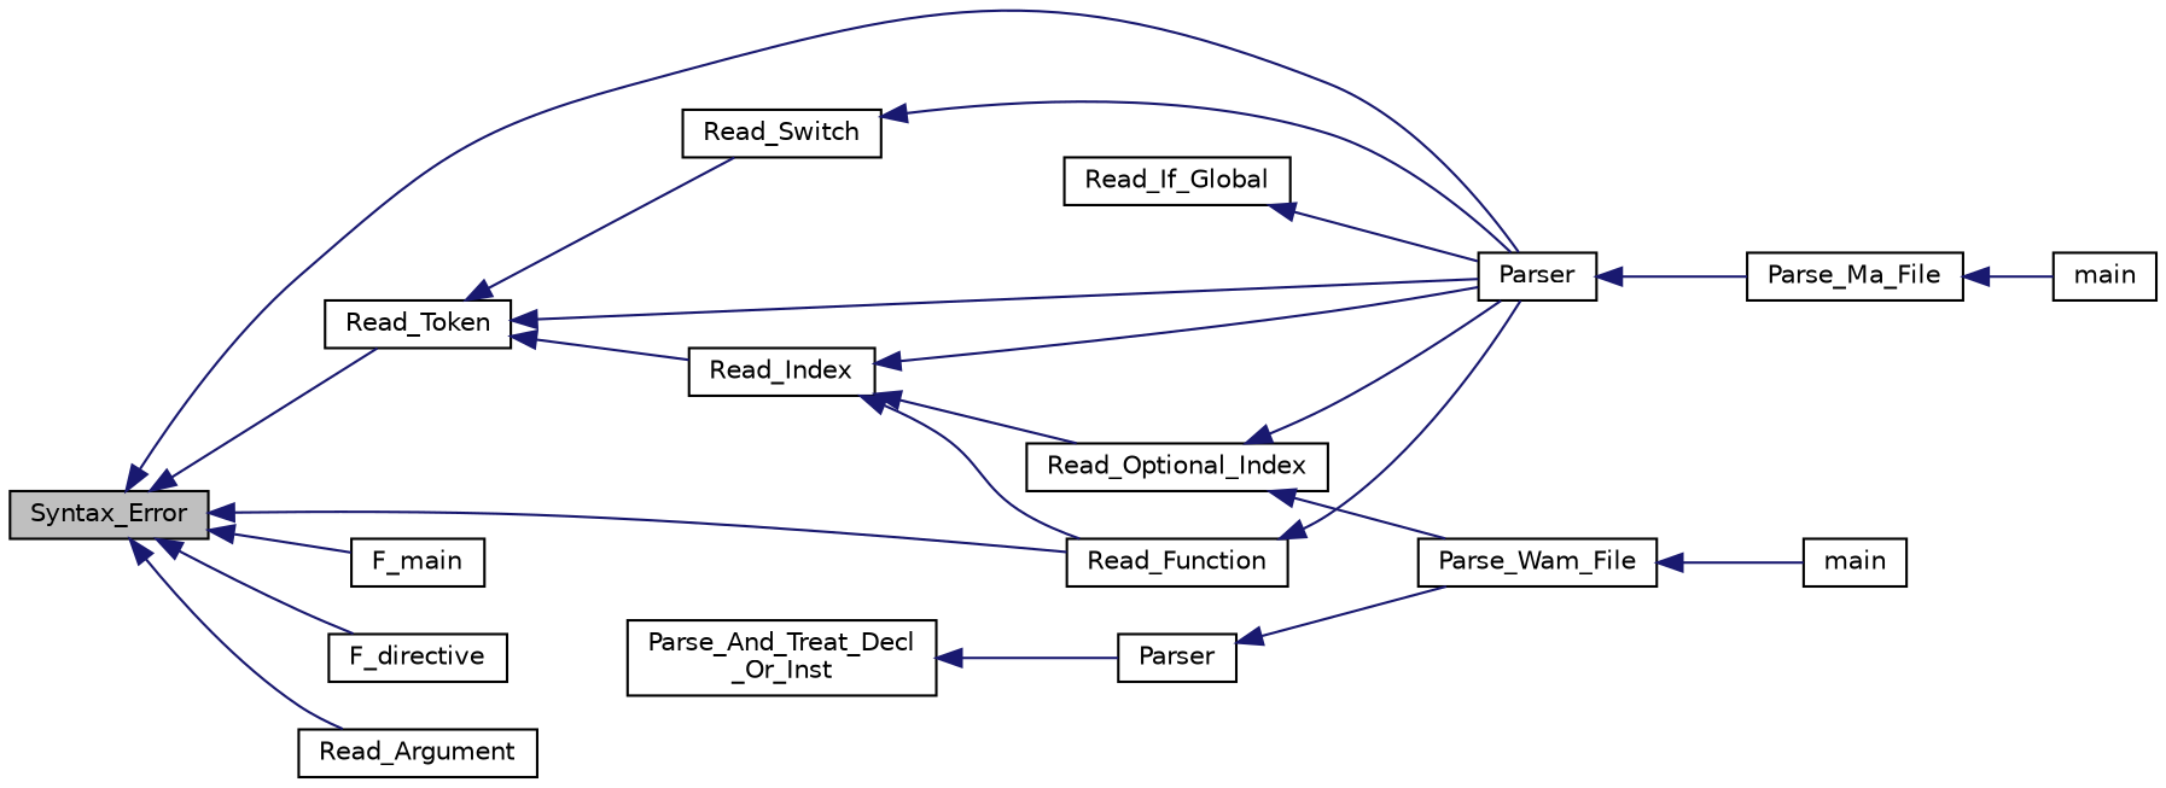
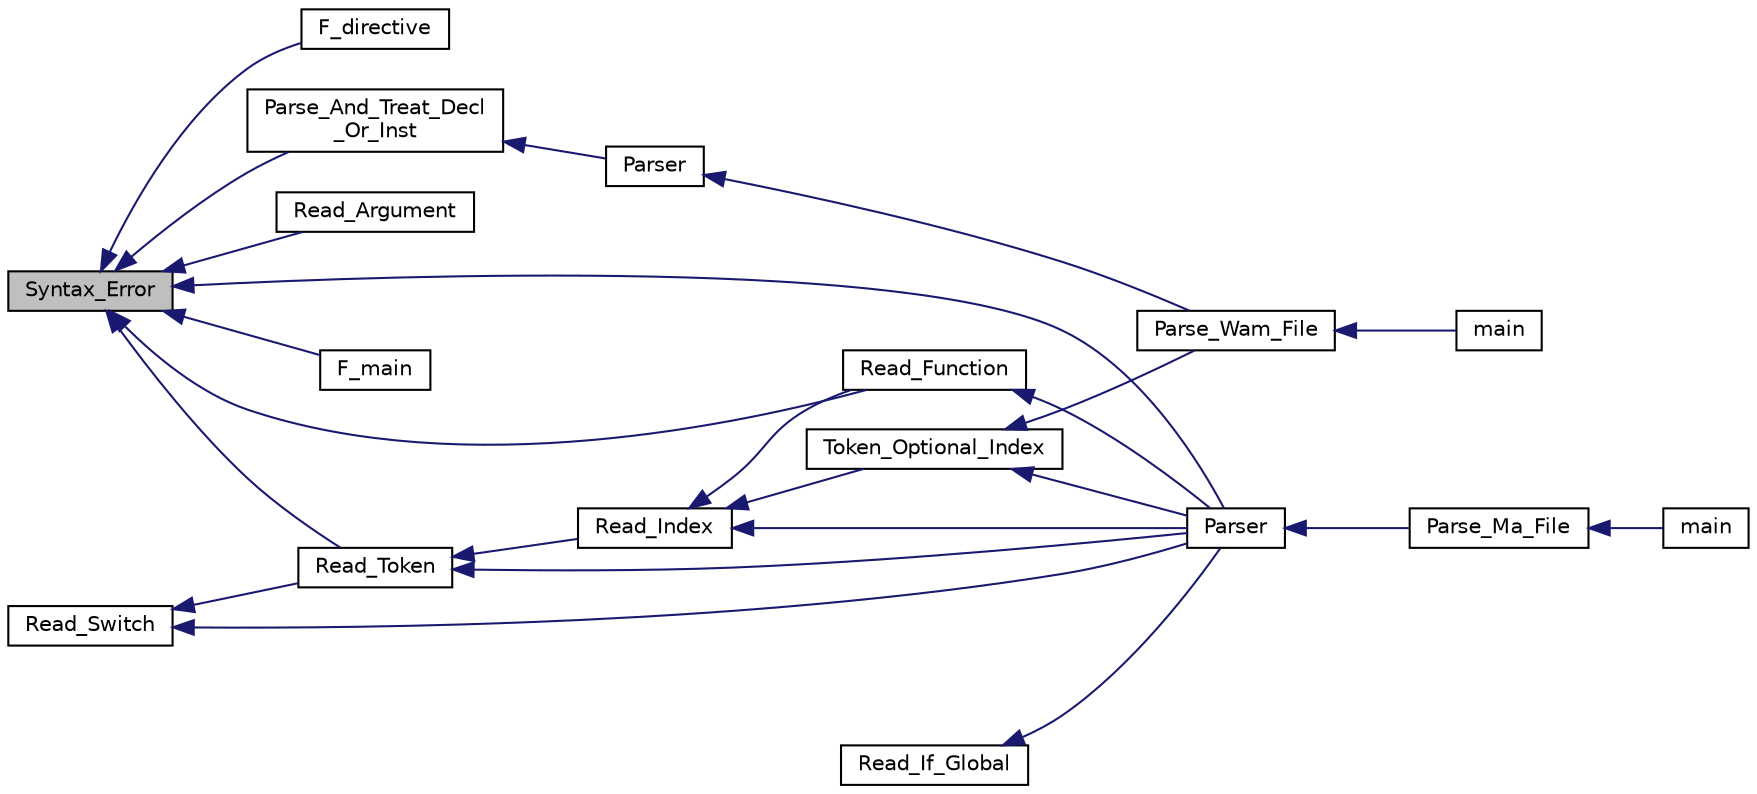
  digraph {
    rankdir=LR
    node [color=black fillcolor=white fontname=Helvetica fontsize=10 shape=record style=filled]
    edge [color=midnightblue dir=back fontname=Helvetica fontsize=10 labelfontname=Helvetica labelfontsize=10 style=solid]
    n1 [fillcolor=grey75 fontcolor=black height=0.2 label=Syntax_Error width=0.4]
    n2 [height=0.2 label=Parser width=0.4]
    n3 [height=0.2 label=Read_Function width=0.4]
    n4 [height=0.2 label=Read_Token width=0.4]
    n5 [height=0.2 label=F_main width=0.4]
    n6 [height=0.2 label=F_directive width=0.4]
    n7 [height=0.2 label="Parse_And_Treat_Decl\l_Or_Inst" width=0.4]
    n8 [height=0.2 label=Read_Argument width=0.4]
    n9 [height=0.2 label=Parse_Ma_File width=0.4]
    n10 [height=0.2 label=Read_If_Global width=0.4]
    n11 [height=0.2 label=Read_Switch width=0.4]
    n12 [height=0.2 label=Read_Index width=0.4]
    n13 [height=0.2 label=Parser width=0.4]
    n14 [height=0.2 label=main width=0.4]
-   n15 [height=0.2 label=Read_Optional_Index width=0.4]
+   n15 [height=0.2 label=Token_Optional_Index width=0.4]
    n16 [height=0.2 label=Parse_Wam_File width=0.4]
    n17 [height=0.2 label=main width=0.4]
    n1 -> n2
    n1 -> n3
    n1 -> n4
    n1 -> n5
    n1 -> n6
+   n1 -> n7
    n1 -> n8
    n2 -> n9
    n3 -> n2
    n4 -> n2
-   n4 -> n11
+   n11 -> n4
    n4 -> n12
    n7 -> n13
    n9 -> n14
    n10 -> n2
    n11 -> n2
    n12 -> n2
    n12 -> n3
    n12 -> n15
    n13 -> n16
    n15 -> n2
    n15 -> n16
    n16 -> n17
  }
